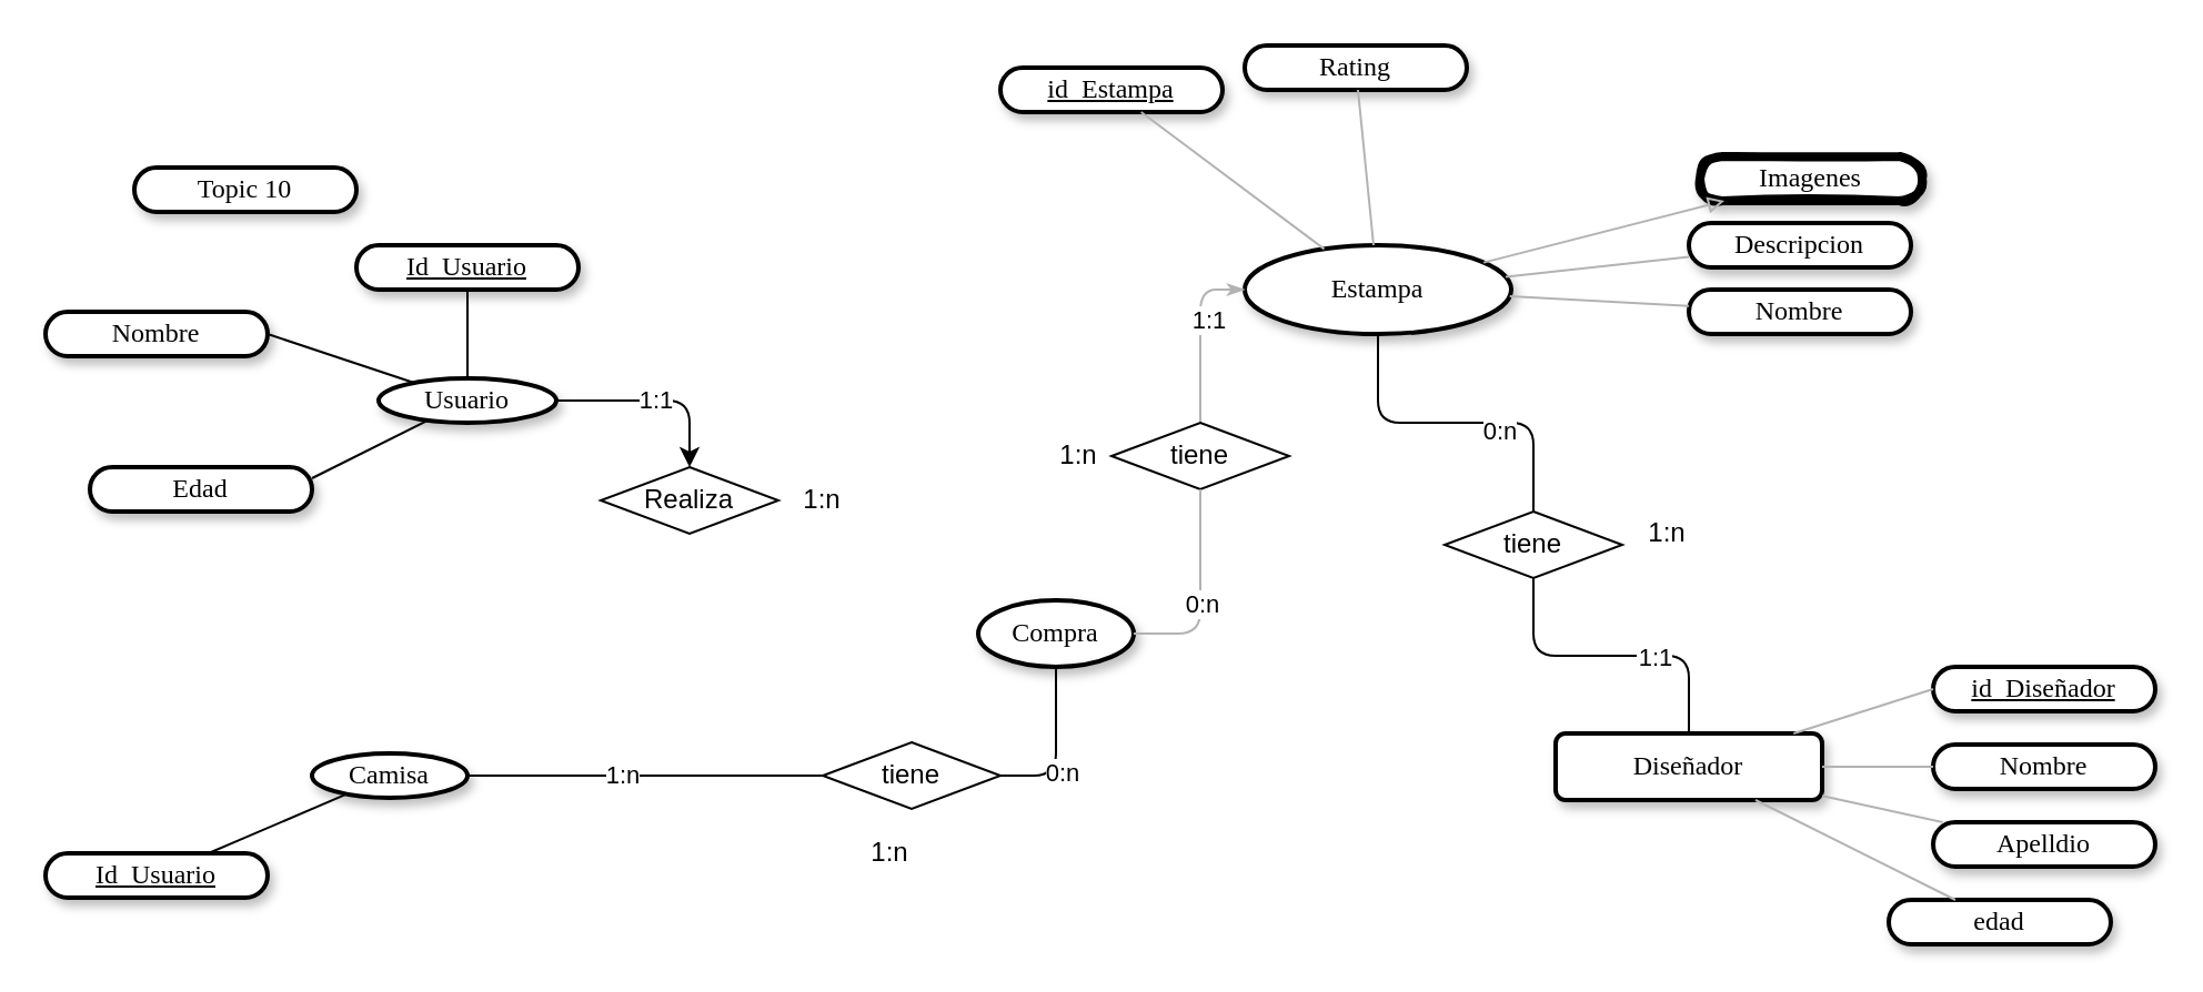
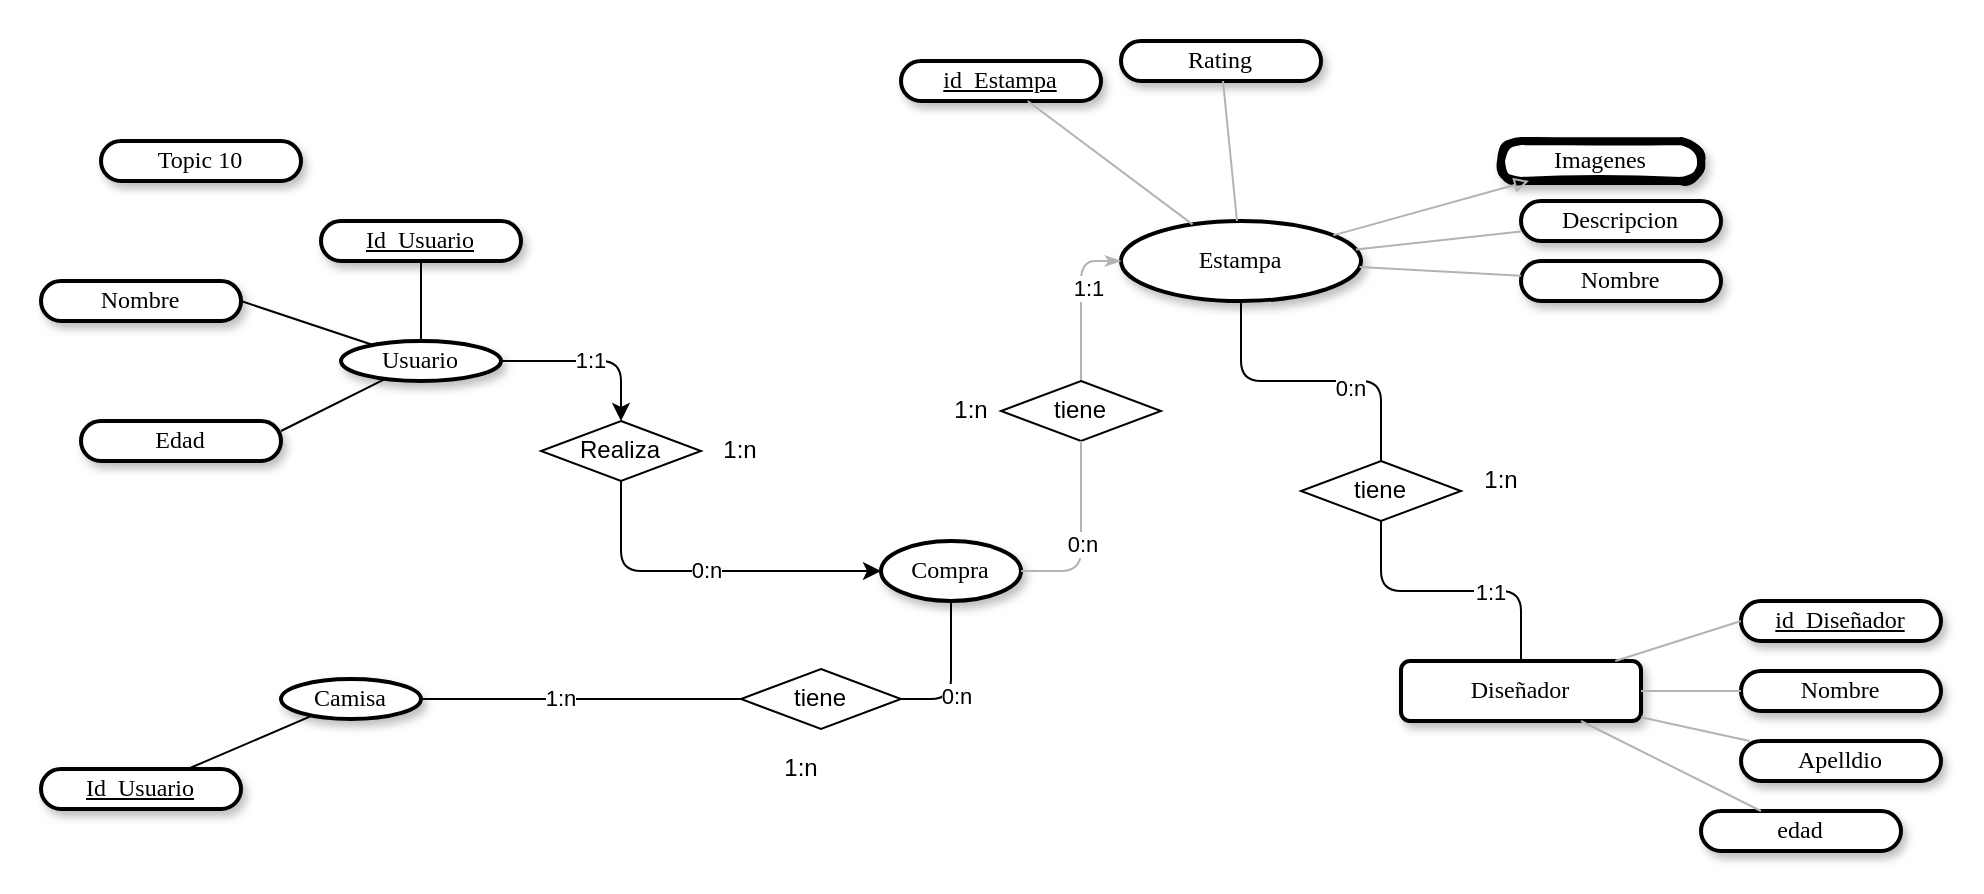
  <mxCell id="0" />
  <mxCell id="1" parent="0" />
- <mxCell id="2" value="&lt;span&gt;Topic 10&lt;/span&gt;" style="whiteSpace=wrap;html=1;rounded=1;shadow=1;comic=0;labelBackgroundColor=none;strokeWidth=2;fontFamily=Verdana;fontSize=12;align=center;arcSize=50;" parent="1" vertex="1"><mxGeometry x="60" y="75" width="100" height="20" as="geometry" /></mxCell>
+ <mxCell id="2" value="&lt;span&gt;Topic 10&lt;/span&gt;" style="whiteSpace=wrap;html=1;rounded=1;shadow=1;comic=0;labelBackgroundColor=none;strokeWidth=2;fontFamily=Verdana;fontSize=12;align=center;arcSize=50;" parent="1" vertex="1"><mxGeometry x="50" y="70" width="100" height="20" as="geometry" /></mxCell>
  <mxCell id="3" value="1:1" style="edgeStyle=orthogonalEdgeStyle;rounded=1;orthogonalLoop=1;jettySize=auto;html=1;exitX=1;exitY=0.5;exitDx=0;exitDy=0;" edge="1" parent="1" source="4" target="39"><mxGeometry relative="1" as="geometry" /></mxCell>
  <mxCell id="4" value="Usuario" style="ellipse;whiteSpace=wrap;html=1;rounded=1;shadow=1;comic=0;labelBackgroundColor=none;strokeWidth=2;fontFamily=Verdana;fontSize=12;align=center;" parent="1" vertex="1"><mxGeometry x="170" y="170" width="80" height="20" as="geometry" /></mxCell>
  <mxCell id="5" style="edgeStyle=orthogonalEdgeStyle;rounded=1;orthogonalLoop=1;jettySize=auto;html=1;entryX=0.5;entryY=0;entryDx=0;entryDy=0;endArrow=none;endFill=0;" edge="1" parent="1" source="7" target="47"><mxGeometry relative="1" as="geometry" /></mxCell>
  <mxCell id="6" value="0:n" style="edgeLabel;html=1;align=center;verticalAlign=middle;resizable=0;points=[];" vertex="1" connectable="0" parent="5"><mxGeometry x="0.253" y="-3" relative="1" as="geometry"><mxPoint as="offset" /></mxGeometry></mxCell>
  <mxCell id="7" value="&lt;span&gt;Estampa&lt;/span&gt;" style="ellipse;whiteSpace=wrap;html=1;rounded=1;shadow=1;comic=0;labelBackgroundColor=none;strokeWidth=2;fontFamily=Verdana;fontSize=12;align=center;" parent="1" vertex="1"><mxGeometry x="560" y="110" width="120" height="40" as="geometry" /></mxCell>
  <mxCell id="8" style="edgeStyle=orthogonalEdgeStyle;rounded=1;orthogonalLoop=1;jettySize=auto;html=1;exitX=0.5;exitY=1;exitDx=0;exitDy=0;entryX=1;entryY=0.5;entryDx=0;entryDy=0;endArrow=none;endFill=0;" edge="1" parent="1" source="10" target="53"><mxGeometry relative="1" as="geometry" /></mxCell>
  <mxCell id="9" value="0:n" style="edgeLabel;html=1;align=center;verticalAlign=middle;resizable=0;points=[];" vertex="1" connectable="0" parent="8"><mxGeometry x="0.28" y="2" relative="1" as="geometry"><mxPoint as="offset" /></mxGeometry></mxCell>
  <mxCell id="10" value="Compra" style="ellipse;whiteSpace=wrap;html=1;rounded=1;shadow=1;comic=0;labelBackgroundColor=none;strokeWidth=2;fontFamily=Verdana;fontSize=12;align=center;" parent="1" vertex="1"><mxGeometry x="440" y="270" width="70" height="30" as="geometry" /></mxCell>
  <mxCell id="11" value="&lt;span&gt;Diseñador&lt;/span&gt;" style="whiteSpace=wrap;html=1;shadow=1;comic=0;labelBackgroundColor=none;strokeWidth=2;fontFamily=Verdana;fontSize=12;align=center;rounded=1;" parent="1" vertex="1"><mxGeometry x="700" y="330" width="120" height="30" as="geometry" /></mxCell>
  <mxCell id="12" value="&lt;span&gt;Nombre&lt;/span&gt;" style="whiteSpace=wrap;html=1;rounded=1;shadow=1;comic=0;labelBackgroundColor=none;strokeWidth=2;fontFamily=Verdana;fontSize=12;align=center;arcSize=50;" parent="1" vertex="1"><mxGeometry x="20" y="140" width="100" height="20" as="geometry" /></mxCell>
  <mxCell id="13" value="&lt;span&gt;&lt;u&gt;Id_Usuario&lt;/u&gt;&lt;/span&gt;" style="whiteSpace=wrap;html=1;rounded=1;shadow=1;comic=0;labelBackgroundColor=none;strokeWidth=2;fontFamily=Verdana;fontSize=12;align=center;arcSize=50;" parent="1" vertex="1"><mxGeometry x="160" y="110" width="100" height="20" as="geometry" /></mxCell>
  <mxCell id="14" value="&lt;span&gt;Apelldio&lt;/span&gt;" style="whiteSpace=wrap;html=1;rounded=1;shadow=1;comic=0;labelBackgroundColor=none;strokeWidth=2;fontFamily=Verdana;fontSize=12;align=center;arcSize=50;" parent="1" vertex="1"><mxGeometry x="870" y="370" width="100" height="20" as="geometry" /></mxCell>
  <mxCell id="15" value="&lt;span&gt;Nombre&lt;br&gt;&lt;/span&gt;" style="whiteSpace=wrap;html=1;rounded=1;shadow=1;comic=0;labelBackgroundColor=none;strokeWidth=2;fontFamily=Verdana;fontSize=12;align=center;arcSize=50;" parent="1" vertex="1"><mxGeometry x="870" y="335" width="100" height="20" as="geometry" /></mxCell>
  <mxCell id="16" value="&lt;span&gt;Rating&lt;/span&gt;" style="whiteSpace=wrap;html=1;rounded=1;shadow=1;comic=0;labelBackgroundColor=none;strokeWidth=2;fontFamily=Verdana;fontSize=12;align=center;arcSize=50;" parent="1" vertex="1"><mxGeometry x="560" y="20" width="100" height="20" as="geometry" /></mxCell>
- <mxCell id="17" value="&lt;span&gt;Imagenes&lt;/span&gt;" style="whiteSpace=wrap;html=1;rounded=1;shadow=1;comic=0;labelBackgroundColor=none;strokeWidth=4;fontFamily=Verdana;fontSize=12;align=center;arcSize=50;sketch=1;glass=0;" parent="1" vertex="1"><mxGeometry x="765" y="70" width="100" height="20" as="geometry" /></mxCell>
+ <mxCell id="17" value="&lt;span&gt;Imagenes&lt;/span&gt;" style="whiteSpace=wrap;html=1;rounded=1;shadow=1;comic=0;labelBackgroundColor=none;strokeWidth=4;fontFamily=Verdana;fontSize=12;align=center;arcSize=50;sketch=1;glass=0;" parent="1" vertex="1"><mxGeometry x="750" y="70" width="100" height="20" as="geometry" /></mxCell>
  <mxCell id="18" value="&lt;span&gt;Descripcion&lt;/span&gt;" style="whiteSpace=wrap;html=1;rounded=1;shadow=1;comic=0;labelBackgroundColor=none;strokeWidth=2;fontFamily=Verdana;fontSize=12;align=center;arcSize=50;" parent="1" vertex="1"><mxGeometry x="760" y="100" width="100" height="20" as="geometry" /></mxCell>
  <mxCell id="19" value="&lt;span&gt;Nombre&lt;/span&gt;" style="whiteSpace=wrap;html=1;rounded=1;shadow=1;comic=0;labelBackgroundColor=none;strokeWidth=2;fontFamily=Verdana;fontSize=12;align=center;arcSize=50;" parent="1" vertex="1"><mxGeometry x="760" y="130" width="100" height="20" as="geometry" /></mxCell>
  <mxCell id="20" value="&lt;u&gt;id_Estampa&lt;/u&gt;" style="whiteSpace=wrap;html=1;rounded=1;shadow=1;comic=0;labelBackgroundColor=none;strokeWidth=2;fontFamily=Verdana;fontSize=12;align=center;arcSize=50;" parent="1" vertex="1"><mxGeometry x="450" y="30" width="100" height="20" as="geometry" /></mxCell>
  <mxCell id="21" value="&lt;span&gt;edad&lt;/span&gt;" style="whiteSpace=wrap;html=1;rounded=1;shadow=1;comic=0;labelBackgroundColor=none;strokeWidth=2;fontFamily=Verdana;fontSize=12;align=center;arcSize=50;" parent="1" vertex="1"><mxGeometry x="850" y="405" width="100" height="20" as="geometry" /></mxCell>
  <mxCell id="22" value="" style="edgeStyle=orthogonalEdgeStyle;rounded=1;html=1;labelBackgroundColor=none;startArrow=none;startFill=0;startSize=5;endArrow=classicThin;endFill=1;endSize=5;jettySize=auto;orthogonalLoop=1;strokeColor=#B3B3B3;strokeWidth=1;fontFamily=Verdana;fontSize=12;entryX=0;entryY=0.5;entryDx=0;entryDy=0;" parent="1" source="41" target="7" edge="1"><mxGeometry relative="1" as="geometry" /></mxCell>
  <mxCell id="23" value="1:1" style="edgeLabel;html=1;align=center;verticalAlign=middle;resizable=0;points=[];" vertex="1" connectable="0" parent="22"><mxGeometry x="0.175" y="-3" relative="1" as="geometry"><mxPoint as="offset" /></mxGeometry></mxCell>
  <mxCell id="24" value="" style="edgeStyle=none;rounded=1;html=1;labelBackgroundColor=none;startArrow=none;startFill=0;startSize=5;endArrow=none;endFill=0;endSize=5;jettySize=auto;orthogonalLoop=1;strokeColor=#B3B3B3;strokeWidth=1;fontFamily=Verdana;fontSize=12" parent="1" source="11" target="15" edge="1"><mxGeometry relative="1" as="geometry" /></mxCell>
  <mxCell id="25" value="" style="edgeStyle=none;rounded=1;html=1;labelBackgroundColor=none;startArrow=none;startFill=0;startSize=5;endArrow=none;endFill=0;endSize=5;jettySize=auto;orthogonalLoop=1;strokeColor=#B3B3B3;strokeWidth=1;fontFamily=Verdana;fontSize=12" parent="1" source="11" target="14" edge="1"><mxGeometry relative="1" as="geometry" /></mxCell>
  <mxCell id="26" value="" style="edgeStyle=none;rounded=1;html=1;labelBackgroundColor=none;startArrow=none;startFill=0;startSize=5;endArrow=none;endFill=0;endSize=5;jettySize=auto;orthogonalLoop=1;strokeColor=#B3B3B3;strokeWidth=1;fontFamily=Verdana;fontSize=12" parent="1" source="11" target="21" edge="1"><mxGeometry relative="1" as="geometry" /></mxCell>
  <mxCell id="27" value="" style="edgeStyle=none;rounded=1;html=1;labelBackgroundColor=none;startArrow=none;startFill=0;startSize=5;endArrow=none;endFill=0;endSize=5;jettySize=auto;orthogonalLoop=1;strokeColor=#B3B3B3;strokeWidth=1;fontFamily=Verdana;fontSize=12" parent="1" source="7" target="20" edge="1"><mxGeometry relative="1" as="geometry" /></mxCell>
  <mxCell id="28" value="" style="edgeStyle=none;rounded=1;html=1;labelBackgroundColor=none;startArrow=none;startFill=0;startSize=5;endArrow=none;endFill=0;endSize=5;jettySize=auto;orthogonalLoop=1;strokeColor=#B3B3B3;strokeWidth=1;fontFamily=Verdana;fontSize=12" parent="1" source="7" target="19" edge="1"><mxGeometry relative="1" as="geometry" /></mxCell>
  <mxCell id="29" value="" style="edgeStyle=none;rounded=1;html=1;labelBackgroundColor=none;startArrow=none;startFill=0;startSize=5;endArrow=none;endFill=0;endSize=5;jettySize=auto;orthogonalLoop=1;strokeColor=#B3B3B3;strokeWidth=1;fontFamily=Verdana;fontSize=12" parent="1" source="7" target="18" edge="1"><mxGeometry relative="1" as="geometry" /></mxCell>
  <mxCell id="30" value="" style="edgeStyle=none;rounded=1;html=1;labelBackgroundColor=none;startArrow=none;startFill=0;startSize=5;endArrow=block;endFill=0;endSize=5;jettySize=auto;orthogonalLoop=1;strokeColor=#B3B3B3;strokeWidth=1;fontFamily=Verdana;fontSize=12;" parent="1" source="7" target="17" edge="1"><mxGeometry relative="1" as="geometry" /></mxCell>
  <mxCell id="31" value="" style="edgeStyle=none;rounded=1;html=1;labelBackgroundColor=none;startArrow=none;startFill=0;startSize=5;endArrow=none;endFill=0;endSize=5;jettySize=auto;orthogonalLoop=1;strokeColor=#B3B3B3;strokeWidth=1;fontFamily=Verdana;fontSize=12" parent="1" source="7" target="16" edge="1"><mxGeometry relative="1" as="geometry" /></mxCell>
  <mxCell id="32" value="&lt;span&gt;&lt;u&gt;id_Diseñador&lt;/u&gt;&lt;/span&gt;" style="whiteSpace=wrap;html=1;rounded=1;shadow=1;comic=0;labelBackgroundColor=none;strokeWidth=2;fontFamily=Verdana;fontSize=12;align=center;arcSize=50;" parent="1" vertex="1"><mxGeometry x="870" y="300" width="100" height="20" as="geometry" /></mxCell>
  <mxCell id="33" value="&lt;span&gt;Edad&lt;/span&gt;" style="whiteSpace=wrap;html=1;rounded=1;shadow=1;comic=0;labelBackgroundColor=none;strokeWidth=2;fontFamily=Verdana;fontSize=12;align=center;arcSize=50;" parent="1" vertex="1"><mxGeometry x="40" y="210" width="100" height="20" as="geometry" /></mxCell>
  <mxCell id="34" value="Camisa" style="ellipse;whiteSpace=wrap;html=1;rounded=1;shadow=1;comic=0;labelBackgroundColor=none;strokeWidth=2;fontFamily=Verdana;fontSize=12;align=center;" parent="1" vertex="1"><mxGeometry x="140" y="339" width="70" height="20" as="geometry" /></mxCell>
  <mxCell id="35" value="" style="endArrow=none;html=1;entryX=0.5;entryY=1;entryDx=0;entryDy=0;" edge="1" parent="1" source="4" target="13"><mxGeometry width="50" height="50" relative="1" as="geometry"><mxPoint x="330" y="200" as="sourcePoint" /><mxPoint x="380" y="150" as="targetPoint" /></mxGeometry></mxCell>
  <mxCell id="36" value="" style="endArrow=none;html=1;exitX=1;exitY=0.5;exitDx=0;exitDy=0;" edge="1" parent="1" source="12" target="4"><mxGeometry width="50" height="50" relative="1" as="geometry"><mxPoint x="330" y="200" as="sourcePoint" /><mxPoint x="380" y="150" as="targetPoint" /></mxGeometry></mxCell>
  <mxCell id="37" value="" style="endArrow=none;html=1;entryX=1;entryY=0.25;entryDx=0;entryDy=0;" edge="1" parent="1" source="4" target="33"><mxGeometry width="50" height="50" relative="1" as="geometry"><mxPoint x="183.448" y="194.061" as="sourcePoint" /><mxPoint x="130" y="200" as="targetPoint" /></mxGeometry></mxCell>
+ <mxCell id="38" value="0:n" style="edgeStyle=orthogonalEdgeStyle;orthogonalLoop=1;jettySize=auto;html=1;entryX=0;entryY=0.5;entryDx=0;entryDy=0;exitX=0.5;exitY=1;exitDx=0;exitDy=0;rounded=1;" edge="1" parent="1" source="39" target="10"><mxGeometry relative="1" as="geometry" /></mxCell>
  <mxCell id="39" value="Realiza" style="rhombus;whiteSpace=wrap;html=1;" vertex="1" parent="1"><mxGeometry x="270" y="210" width="80" height="30" as="geometry" /></mxCell>
  <mxCell id="40" value="1:n" style="text;html=1;strokeColor=none;fillColor=none;align=center;verticalAlign=middle;whiteSpace=wrap;rounded=0;" vertex="1" parent="1"><mxGeometry x="350" y="215" width="40" height="20" as="geometry" /></mxCell>
  <mxCell id="41" value="tiene" style="rhombus;whiteSpace=wrap;html=1;" vertex="1" parent="1"><mxGeometry x="500" y="190" width="80" height="30" as="geometry" /></mxCell>
  <mxCell id="42" value="" style="edgeStyle=orthogonalEdgeStyle;rounded=1;html=1;labelBackgroundColor=none;startArrow=none;startFill=0;startSize=5;endArrow=none;endFill=1;endSize=5;jettySize=auto;orthogonalLoop=1;strokeColor=#B3B3B3;strokeWidth=1;fontFamily=Verdana;fontSize=12;exitX=1;exitY=0.5;exitDx=0;exitDy=0;" edge="1" parent="1" source="10" target="41"><mxGeometry relative="1" as="geometry"><mxPoint x="489.684" y="271.384" as="sourcePoint" /><mxPoint x="585.069" y="182.522" as="targetPoint" /></mxGeometry></mxCell>
  <mxCell id="43" value="0:n" style="edgeLabel;html=1;align=center;verticalAlign=middle;resizable=0;points=[];" vertex="1" connectable="0" parent="42"><mxGeometry x="-0.074" relative="1" as="geometry"><mxPoint as="offset" /></mxGeometry></mxCell>
  <mxCell id="44" style="edgeStyle=orthogonalEdgeStyle;rounded=1;orthogonalLoop=1;jettySize=auto;html=1;endArrow=none;endFill=0;" edge="1" parent="1" source="47" target="11"><mxGeometry relative="1" as="geometry" /></mxCell>
  <mxCell id="45" value="1:!" style="edgeLabel;html=1;align=center;verticalAlign=middle;resizable=0;points=[];" vertex="1" connectable="0" parent="44"><mxGeometry x="0.243" y="-1" relative="1" as="geometry"><mxPoint as="offset" /></mxGeometry></mxCell>
  <mxCell id="46" value="1:1" style="edgeLabel;html=1;align=center;verticalAlign=middle;resizable=0;points=[];" vertex="1" connectable="0" parent="44"><mxGeometry x="0.271" relative="1" as="geometry"><mxPoint as="offset" /></mxGeometry></mxCell>
  <mxCell id="47" value="tiene" style="rhombus;whiteSpace=wrap;html=1;" vertex="1" parent="1"><mxGeometry x="650" y="230" width="80" height="30" as="geometry" /></mxCell>
  <mxCell id="48" value="1:n" style="text;html=1;align=center;verticalAlign=middle;resizable=0;points=[];autosize=1;strokeColor=none;" vertex="1" parent="1"><mxGeometry x="470" y="195" width="30" height="20" as="geometry" /></mxCell>
  <mxCell id="49" value="1:n" style="text;html=1;align=center;verticalAlign=middle;resizable=0;points=[];autosize=1;strokeColor=none;" vertex="1" parent="1"><mxGeometry x="735" y="230" width="30" height="20" as="geometry" /></mxCell>
  <mxCell id="50" value="" style="edgeStyle=none;rounded=1;html=1;labelBackgroundColor=none;startArrow=none;startFill=0;startSize=5;endArrow=none;endFill=0;endSize=5;jettySize=auto;orthogonalLoop=1;strokeColor=#B3B3B3;strokeWidth=1;fontFamily=Verdana;fontSize=12;entryX=0;entryY=0.5;entryDx=0;entryDy=0;" edge="1" parent="1" source="11" target="32"><mxGeometry relative="1" as="geometry"><mxPoint x="819.996" y="349.997" as="sourcePoint" /><mxPoint x="900.66" y="354.398" as="targetPoint" /></mxGeometry></mxCell>
  <mxCell id="51" style="edgeStyle=orthogonalEdgeStyle;rounded=1;orthogonalLoop=1;jettySize=auto;html=1;exitX=0;exitY=0.5;exitDx=0;exitDy=0;entryX=1;entryY=0.5;entryDx=0;entryDy=0;endArrow=none;endFill=0;" edge="1" parent="1" source="53" target="34"><mxGeometry relative="1" as="geometry" /></mxCell>
  <mxCell id="52" value="1:n" style="edgeLabel;html=1;align=center;verticalAlign=middle;resizable=0;points=[];" vertex="1" connectable="0" parent="51"><mxGeometry x="0.132" y="-1" relative="1" as="geometry"><mxPoint as="offset" /></mxGeometry></mxCell>
  <mxCell id="53" value="tiene" style="rhombus;whiteSpace=wrap;html=1;" vertex="1" parent="1"><mxGeometry x="370" y="334" width="80" height="30" as="geometry" /></mxCell>
  <mxCell id="54" value="&lt;span&gt;&lt;u&gt;Id_Usuario&lt;/u&gt;&lt;/span&gt;" style="whiteSpace=wrap;html=1;rounded=1;shadow=1;comic=0;labelBackgroundColor=none;strokeWidth=2;fontFamily=Verdana;fontSize=12;align=center;arcSize=50;" vertex="1" parent="1"><mxGeometry x="20" y="384" width="100" height="20" as="geometry" /></mxCell>
  <mxCell id="55" value="" style="endArrow=none;html=1;" edge="1" parent="1" source="54" target="34"><mxGeometry width="50" height="50" relative="1" as="geometry"><mxPoint x="84" y="404" as="sourcePoint" /><mxPoint x="150" y="426" as="targetPoint" /></mxGeometry></mxCell>
  <mxCell id="56" value="1:n" style="text;html=1;align=center;verticalAlign=middle;resizable=0;points=[];autosize=1;strokeColor=none;" vertex="1" parent="1"><mxGeometry x="385" y="374" width="30" height="20" as="geometry" /></mxCell>
